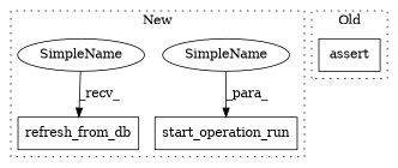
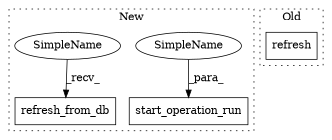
  digraph {
    node [a=32 l=14 shape=box]
    n1 [l=17 label=refresh_from_db s=11003]
    n2 [l="20,1" label=start_operation_run s="10947,10981"]
    n3 [a=42 label=SimpleName s=10967 shape=ellipse]
    n4 [a=42 label=SimpleName s=10988 shape=ellipse]
-   n5 [a=6 l=7 label=assert s=10313]
+   n5 [a=6 l=7 label=refresh s=10313]
    subgraph cluster_1 {
      label=New
      style=dotted
      n1
      n2
      n3
      n4
    }
    subgraph cluster_2 {
      label=Old
      style=dotted
      n5
    }
    n3 -> n2 [label=_para_]
    n4 -> n1 [label=_recv_]
  }
